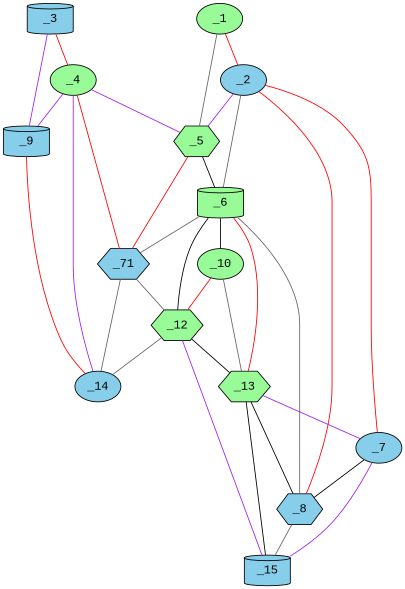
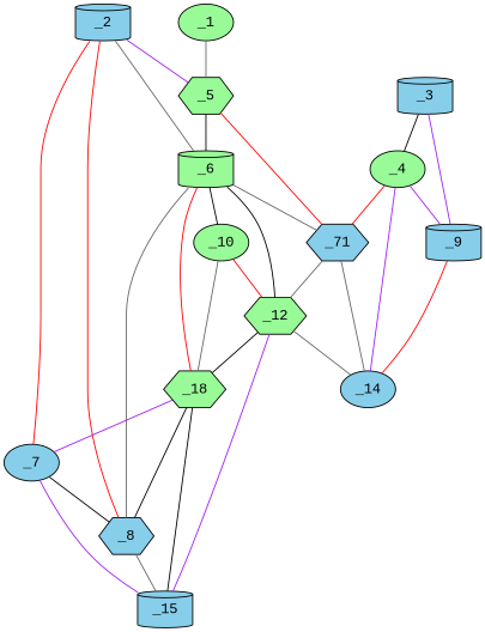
  graph {
    fontname="Liberation Mono"
    node [fillcolor=skyblue fontname="Liberation Mono" shape=ellipse style=filled x=38 y=28]
    edge [color=gray40 fontname="Liberation Mono" valence=2]
    _1 [fillcolor=palegreen y=59]
-   _2 [y=112]
+   _2 [shape=cylinder y=112]
    _5 [fillcolor=palegreen shape=hexagon x=51 y=70]
    _3 [shape=cylinder x=43]
    _4 [fillcolor=palegreen x=48 y=65]
    _9 [shape=cylinder x=89]
    n7 [label=_71 shape=hexagon x=92 y=60]
    _14 [x=94 y=48]
    _6 [fillcolor=palegreen shape=cylinder x=73 y=84]
    _7 [x=73 y=114]
    _8 [shape=hexagon x=75 y=100]
    _12 [fillcolor=palegreen shape=hexagon x=93 y=65]
    _10 [fillcolor=palegreen x=91 y=77]
-   _13 [fillcolor=palegreen shape=hexagon x=93 y=91]
+   _13 [fillcolor=palegreen shape=hexagon x=93 y=91 label=_18]
    _15 [shape=cylinder x=94 y=111]
-   _1 -- _2 [color=red valence=1]
    _1 -- _5
    _2 -- _5 [color=purple valence=1]
    _2 -- _6
    _2 -- _7 [color=red valence=1]
    _2 -- _8 [color=red valence=1]
    _5 -- n7 [color=red]
    _5 -- _6 [color=black]
-   _3 -- _4 [color=red valence=1]
+   _3 -- _4 [color=black valence=1]
    _3 -- _9 [color=purple valence=1]
-   _4 -- _5 [color=purple]
    _4 -- _9 [color=purple]
    _4 -- n7 [color=red valence=1]
    _4 -- _14 [color=purple valence=1]
    _9 -- _14 [color=red valence=1]
    n7 -- _14
    n7 -- _12
    _6 -- n7
    _6 -- _8 [valence=1]
    _6 -- _12 [color=black]
    _6 -- _10 [color=black]
    _6 -- _13 [color=red]
    _7 -- _8 [color=black valence=1]
    _7 -- _15 [color=purple valence=1]
    _8 -- _13 [color=black]
    _8 -- _15
    _12 -- _14 [valence=1]
    _12 -- _13 [color=black]
    _12 -- _15 [color=purple valence=1]
    _10 -- _12 [color=red]
    _10 -- _13 [valence=1]
    _13 -- _7 [color=purple]
    _13 -- _15 [color=black valence=1]
  }
